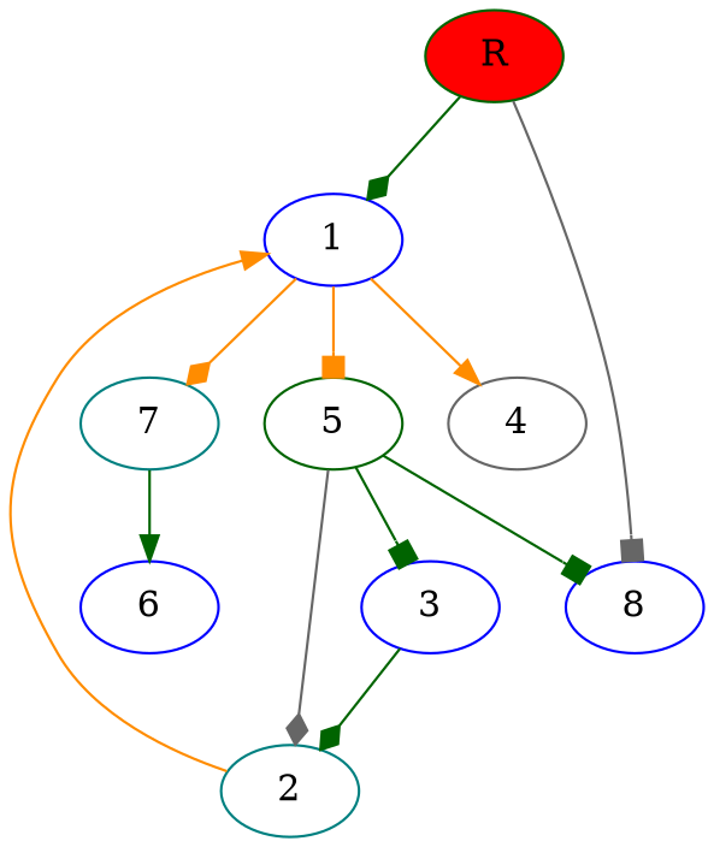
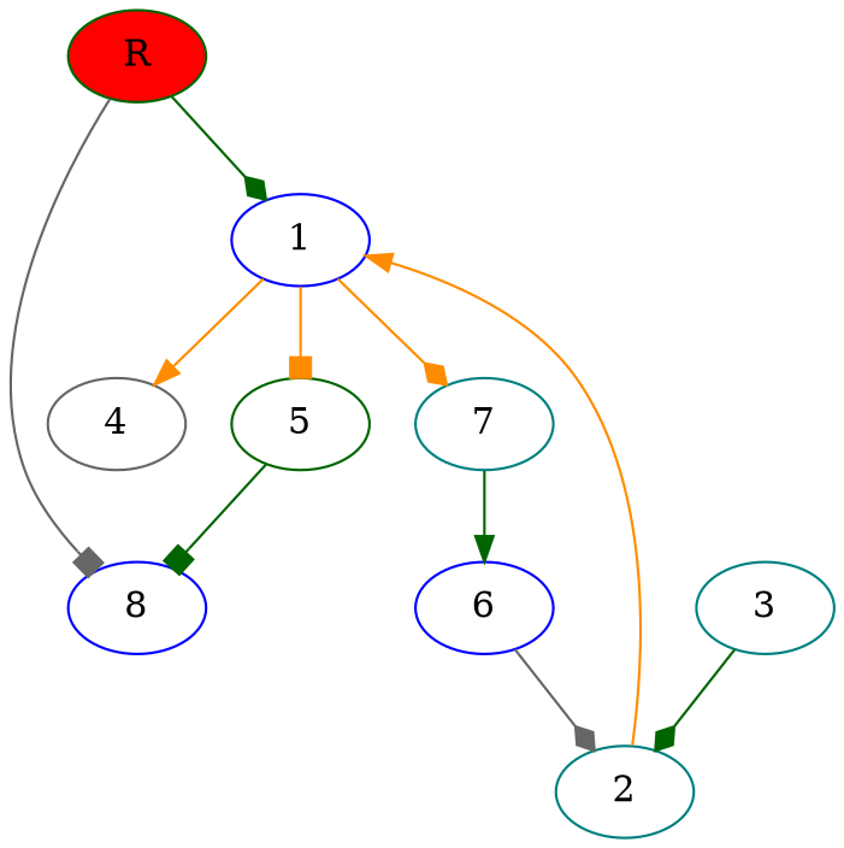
  digraph {
    node [color=blue]
    edge [arrowhead=box color=darkgreen]
    4 [color=gray40]
    1
    5 [color=darkgreen]
    7 [color=teal]
-   3
+   3 [color=teal]
    8
    6
    2 [color=teal]
    R [color=darkgreen fillcolor="#ff0000" style=filled]
    1 -> 4 [arrowhead=normal color=darkorange]
    1 -> 5 [color=darkorange]
    1 -> 7 [arrowhead=diamond color=darkorange]
-   5 -> 3
    5 -> 8
    7 -> 6 [arrowhead=normal]
    3 -> 2 [arrowhead=diamond]
-   5 -> 2 [arrowhead=diamond color=gray40]
+   6 -> 2 [arrowhead=diamond color=gray40]
    2 -> 1 [arrowhead=normal color=darkorange]
    R -> 1 [arrowhead=diamond]
    R -> 8 [color=gray40]
  }
